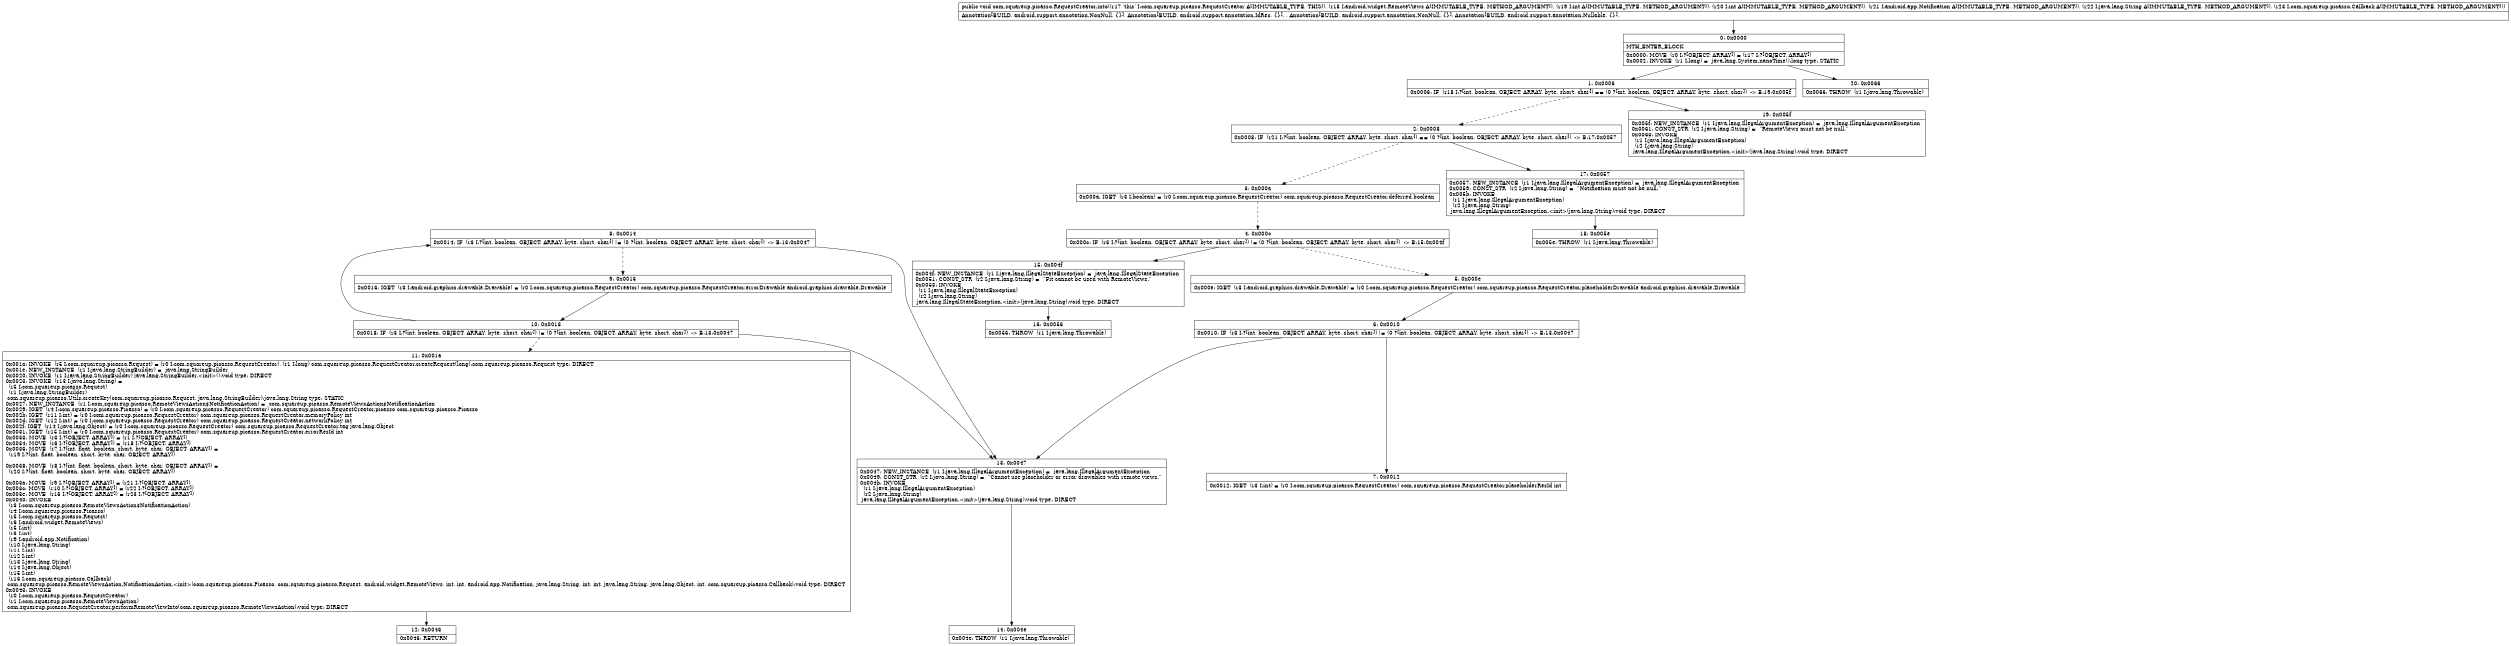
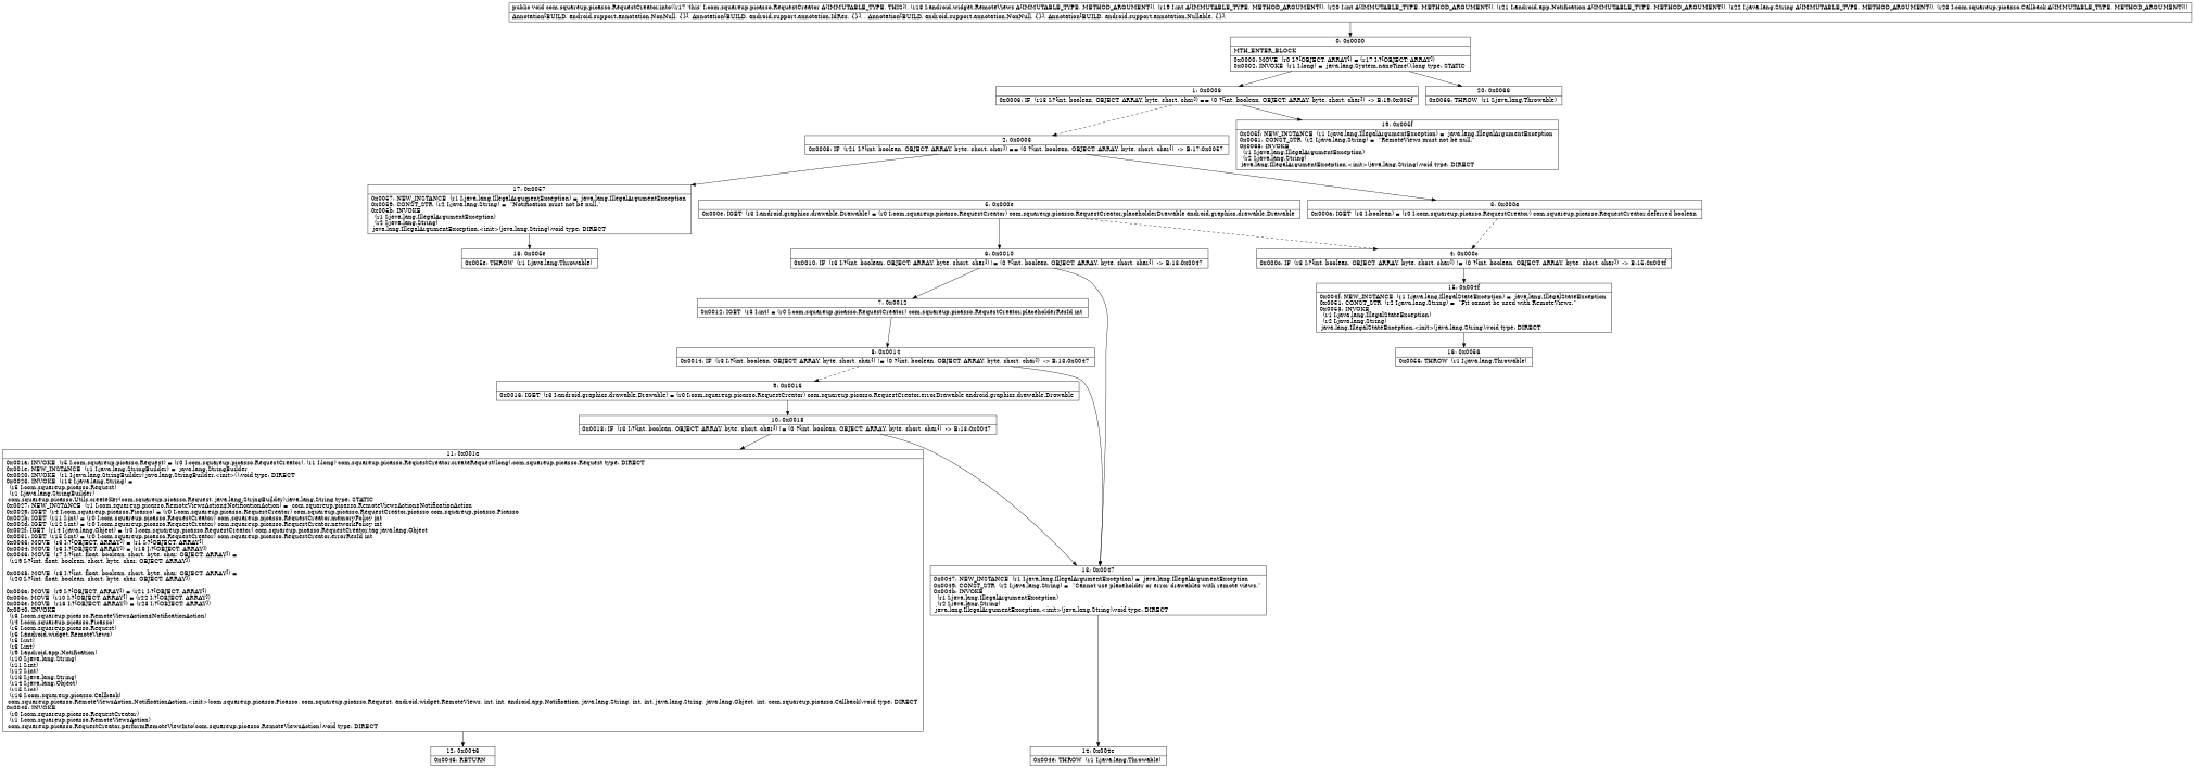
  digraph {
    node [shape=record]
    n1 [label="{0\:\ 0x0000|MTH_ENTER_BLOCK\l|0x0000: MOVE  (r0 I:?[OBJECT, ARRAY]) = (r17 I:?[OBJECT, ARRAY]) \l0x0002: INVOKE  (r1 I:long) =  java.lang.System.nanoTime():long type: STATIC \l}"]
    n2 [label="{1\:\ 0x0006|0x0006: IF  (r18 I:?[int, boolean, OBJECT, ARRAY, byte, short, char]) == (0 ?[int, boolean, OBJECT, ARRAY, byte, short, char])  \-\> B:19:0x005f \l}"]
    n3 [label="{20\:\ 0x0066|0x0066: THROW  (r1 I:java.lang.Throwable) \l}"]
    n4 [label="{2\:\ 0x0008|0x0008: IF  (r21 I:?[int, boolean, OBJECT, ARRAY, byte, short, char]) == (0 ?[int, boolean, OBJECT, ARRAY, byte, short, char])  \-\> B:17:0x0057 \l}"]
    n5 [label="{19\:\ 0x005f|0x005f: NEW_INSTANCE  (r1 I:java.lang.IllegalArgumentException) =  java.lang.IllegalArgumentException \l0x0061: CONST_STR  (r2 I:java.lang.String) =  \"RemoteViews must not be null.\" \l0x0063: INVOKE  \l  (r1 I:java.lang.IllegalArgumentException)\l  (r2 I:java.lang.String)\l java.lang.IllegalArgumentException.\<init\>(java.lang.String):void type: DIRECT \l}"]
    n6 [label="{3\:\ 0x000a|0x000a: IGET  (r3 I:boolean) = (r0 I:com.squareup.picasso.RequestCreator) com.squareup.picasso.RequestCreator.deferred boolean \l}"]
    n7 [label="{17\:\ 0x0057|0x0057: NEW_INSTANCE  (r1 I:java.lang.IllegalArgumentException) =  java.lang.IllegalArgumentException \l0x0059: CONST_STR  (r2 I:java.lang.String) =  \"Notification must not be null.\" \l0x005b: INVOKE  \l  (r1 I:java.lang.IllegalArgumentException)\l  (r2 I:java.lang.String)\l java.lang.IllegalArgumentException.\<init\>(java.lang.String):void type: DIRECT \l}"]
    n8 [label="{4\:\ 0x000c|0x000c: IF  (r3 I:?[int, boolean, OBJECT, ARRAY, byte, short, char]) != (0 ?[int, boolean, OBJECT, ARRAY, byte, short, char])  \-\> B:15:0x004f \l}"]
    n9 [label="{18\:\ 0x005e|0x005e: THROW  (r1 I:java.lang.Throwable) \l}"]
    n10 [label="{5\:\ 0x000e|0x000e: IGET  (r3 I:android.graphics.drawable.Drawable) = (r0 I:com.squareup.picasso.RequestCreator) com.squareup.picasso.RequestCreator.placeholderDrawable android.graphics.drawable.Drawable \l}"]
    n11 [label="{15\:\ 0x004f|0x004f: NEW_INSTANCE  (r1 I:java.lang.IllegalStateException) =  java.lang.IllegalStateException \l0x0051: CONST_STR  (r2 I:java.lang.String) =  \"Fit cannot be used with RemoteViews.\" \l0x0053: INVOKE  \l  (r1 I:java.lang.IllegalStateException)\l  (r2 I:java.lang.String)\l java.lang.IllegalStateException.\<init\>(java.lang.String):void type: DIRECT \l}"]
    n12 [label="{6\:\ 0x0010|0x0010: IF  (r3 I:?[int, boolean, OBJECT, ARRAY, byte, short, char]) != (0 ?[int, boolean, OBJECT, ARRAY, byte, short, char])  \-\> B:13:0x0047 \l}"]
    n13 [label="{16\:\ 0x0056|0x0056: THROW  (r1 I:java.lang.Throwable) \l}"]
    n14 [label="{7\:\ 0x0012|0x0012: IGET  (r3 I:int) = (r0 I:com.squareup.picasso.RequestCreator) com.squareup.picasso.RequestCreator.placeholderResId int \l}"]
    n15 [label="{13\:\ 0x0047|0x0047: NEW_INSTANCE  (r1 I:java.lang.IllegalArgumentException) =  java.lang.IllegalArgumentException \l0x0049: CONST_STR  (r2 I:java.lang.String) =  \"Cannot use placeholder or error drawables with remote views.\" \l0x004b: INVOKE  \l  (r1 I:java.lang.IllegalArgumentException)\l  (r2 I:java.lang.String)\l java.lang.IllegalArgumentException.\<init\>(java.lang.String):void type: DIRECT \l}"]
    n16 [label="{8\:\ 0x0014|0x0014: IF  (r3 I:?[int, boolean, OBJECT, ARRAY, byte, short, char]) != (0 ?[int, boolean, OBJECT, ARRAY, byte, short, char])  \-\> B:13:0x0047 \l}"]
    n17 [label="{14\:\ 0x004e|0x004e: THROW  (r1 I:java.lang.Throwable) \l}"]
    n18 [label="{9\:\ 0x0016|0x0016: IGET  (r3 I:android.graphics.drawable.Drawable) = (r0 I:com.squareup.picasso.RequestCreator) com.squareup.picasso.RequestCreator.errorDrawable android.graphics.drawable.Drawable \l}"]
    n19 [label="{10\:\ 0x0018|0x0018: IF  (r3 I:?[int, boolean, OBJECT, ARRAY, byte, short, char]) != (0 ?[int, boolean, OBJECT, ARRAY, byte, short, char])  \-\> B:13:0x0047 \l}"]
    n20 [label="{11\:\ 0x001a|0x001a: INVOKE  (r5 I:com.squareup.picasso.Request) = (r0 I:com.squareup.picasso.RequestCreator), (r1 I:long) com.squareup.picasso.RequestCreator.createRequest(long):com.squareup.picasso.Request type: DIRECT \l0x001e: NEW_INSTANCE  (r1 I:java.lang.StringBuilder) =  java.lang.StringBuilder \l0x0020: INVOKE  (r1 I:java.lang.StringBuilder) java.lang.StringBuilder.\<init\>():void type: DIRECT \l0x0023: INVOKE  (r13 I:java.lang.String) = \l  (r5 I:com.squareup.picasso.Request)\l  (r1 I:java.lang.StringBuilder)\l com.squareup.picasso.Utils.createKey(com.squareup.picasso.Request, java.lang.StringBuilder):java.lang.String type: STATIC \l0x0027: NEW_INSTANCE  (r1 I:com.squareup.picasso.RemoteViewsAction$NotificationAction) =  com.squareup.picasso.RemoteViewsAction$NotificationAction \l0x0029: IGET  (r4 I:com.squareup.picasso.Picasso) = (r0 I:com.squareup.picasso.RequestCreator) com.squareup.picasso.RequestCreator.picasso com.squareup.picasso.Picasso \l0x002b: IGET  (r11 I:int) = (r0 I:com.squareup.picasso.RequestCreator) com.squareup.picasso.RequestCreator.memoryPolicy int \l0x002d: IGET  (r12 I:int) = (r0 I:com.squareup.picasso.RequestCreator) com.squareup.picasso.RequestCreator.networkPolicy int \l0x002f: IGET  (r14 I:java.lang.Object) = (r0 I:com.squareup.picasso.RequestCreator) com.squareup.picasso.RequestCreator.tag java.lang.Object \l0x0031: IGET  (r15 I:int) = (r0 I:com.squareup.picasso.RequestCreator) com.squareup.picasso.RequestCreator.errorResId int \l0x0033: MOVE  (r3 I:?[OBJECT, ARRAY]) = (r1 I:?[OBJECT, ARRAY]) \l0x0034: MOVE  (r6 I:?[OBJECT, ARRAY]) = (r18 I:?[OBJECT, ARRAY]) \l0x0036: MOVE  (r7 I:?[int, float, boolean, short, byte, char, OBJECT, ARRAY]) = \l  (r19 I:?[int, float, boolean, short, byte, char, OBJECT, ARRAY])\l \l0x0038: MOVE  (r8 I:?[int, float, boolean, short, byte, char, OBJECT, ARRAY]) = \l  (r20 I:?[int, float, boolean, short, byte, char, OBJECT, ARRAY])\l \l0x003a: MOVE  (r9 I:?[OBJECT, ARRAY]) = (r21 I:?[OBJECT, ARRAY]) \l0x003c: MOVE  (r10 I:?[OBJECT, ARRAY]) = (r22 I:?[OBJECT, ARRAY]) \l0x003e: MOVE  (r16 I:?[OBJECT, ARRAY]) = (r23 I:?[OBJECT, ARRAY]) \l0x0040: INVOKE  \l  (r3 I:com.squareup.picasso.RemoteViewsAction$NotificationAction)\l  (r4 I:com.squareup.picasso.Picasso)\l  (r5 I:com.squareup.picasso.Request)\l  (r6 I:android.widget.RemoteViews)\l  (r5 I:int)\l  (r8 I:int)\l  (r9 I:android.app.Notification)\l  (r10 I:java.lang.String)\l  (r11 I:int)\l  (r12 I:int)\l  (r13 I:java.lang.String)\l  (r14 I:java.lang.Object)\l  (r15 I:int)\l  (r16 I:com.squareup.picasso.Callback)\l com.squareup.picasso.RemoteViewsAction.NotificationAction.\<init\>(com.squareup.picasso.Picasso, com.squareup.picasso.Request, android.widget.RemoteViews, int, int, android.app.Notification, java.lang.String, int, int, java.lang.String, java.lang.Object, int, com.squareup.picasso.Callback):void type: DIRECT \l0x0043: INVOKE  \l  (r0 I:com.squareup.picasso.RequestCreator)\l  (r1 I:com.squareup.picasso.RemoteViewsAction)\l com.squareup.picasso.RequestCreator.performRemoteViewInto(com.squareup.picasso.RemoteViewsAction):void type: DIRECT \l}"]
    n21 [label="{12\:\ 0x0046|0x0046: RETURN   \l}"]
    n22 [label="{public void com.squareup.picasso.RequestCreator.into((r17 'this' I:com.squareup.picasso.RequestCreator A[IMMUTABLE_TYPE, THIS]), (r18 I:android.widget.RemoteViews A[IMMUTABLE_TYPE, METHOD_ARGUMENT]), (r19 I:int A[IMMUTABLE_TYPE, METHOD_ARGUMENT]), (r20 I:int A[IMMUTABLE_TYPE, METHOD_ARGUMENT]), (r21 I:android.app.Notification A[IMMUTABLE_TYPE, METHOD_ARGUMENT]), (r22 I:java.lang.String A[IMMUTABLE_TYPE, METHOD_ARGUMENT]), (r23 I:com.squareup.picasso.Callback A[IMMUTABLE_TYPE, METHOD_ARGUMENT]))  | Annotation[BUILD, android.support.annotation.NonNull, \{\}], Annotation[BUILD, android.support.annotation.IdRes, \{\}], , Annotation[BUILD, android.support.annotation.NonNull, \{\}], Annotation[BUILD, android.support.annotation.Nullable, \{\}], \l}"]
    n1 -> n2
    n1 -> n3
    n2 -> n4 [style=dashed]
    n2 -> n5
-   n4 -> n6 [style=dashed]
+   n4 -> n6 [style=solid]
    n4 -> n7
    n6 -> n8 [style=dashed]
    n7 -> n9
-   n8 -> n10 [style=dashed]
+   n10 -> n8 [style=dashed]
    n8 -> n11
    n10 -> n12
    n11 -> n13
    n12 -> n14 [style=solid]
    n12 -> n15
-   n19 -> n16
+   n14 -> n16
    n15 -> n17
    n16 -> n15
    n16 -> n18 [style=dashed]
    n18 -> n19
    n19 -> n15
-   n19 -> n20 [style=dashed]
+   n19 -> n20 [style=solid]
    n20 -> n21
    n22 -> n1
  }
